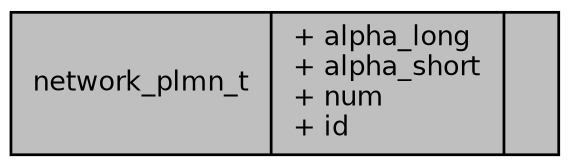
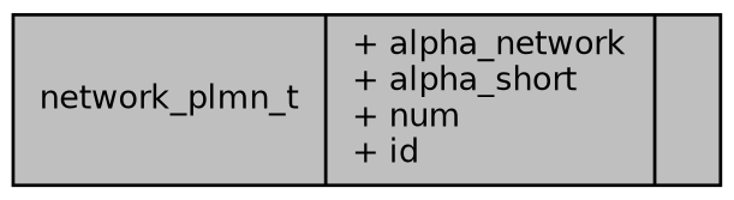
  digraph {
    rankdir=LR
-   n1 [color=black fillcolor=grey75 fontcolor=black fontname=Helvetica fontsize=10 height=0.2 label="{network_plmn_t\n|+ alpha_long\l+ alpha_short\l+ num\l+ id\l|}" shape=record style=filled width=0.4]
+   n1 [color=black fillcolor=grey75 fontcolor=black fontname=Helvetica fontsize=10 height=0.2 label="{network_plmn_t\n|+ alpha_network\l+ alpha_short\l+ num\l+ id\l|}" shape=record style=filled width=0.4]
  }
